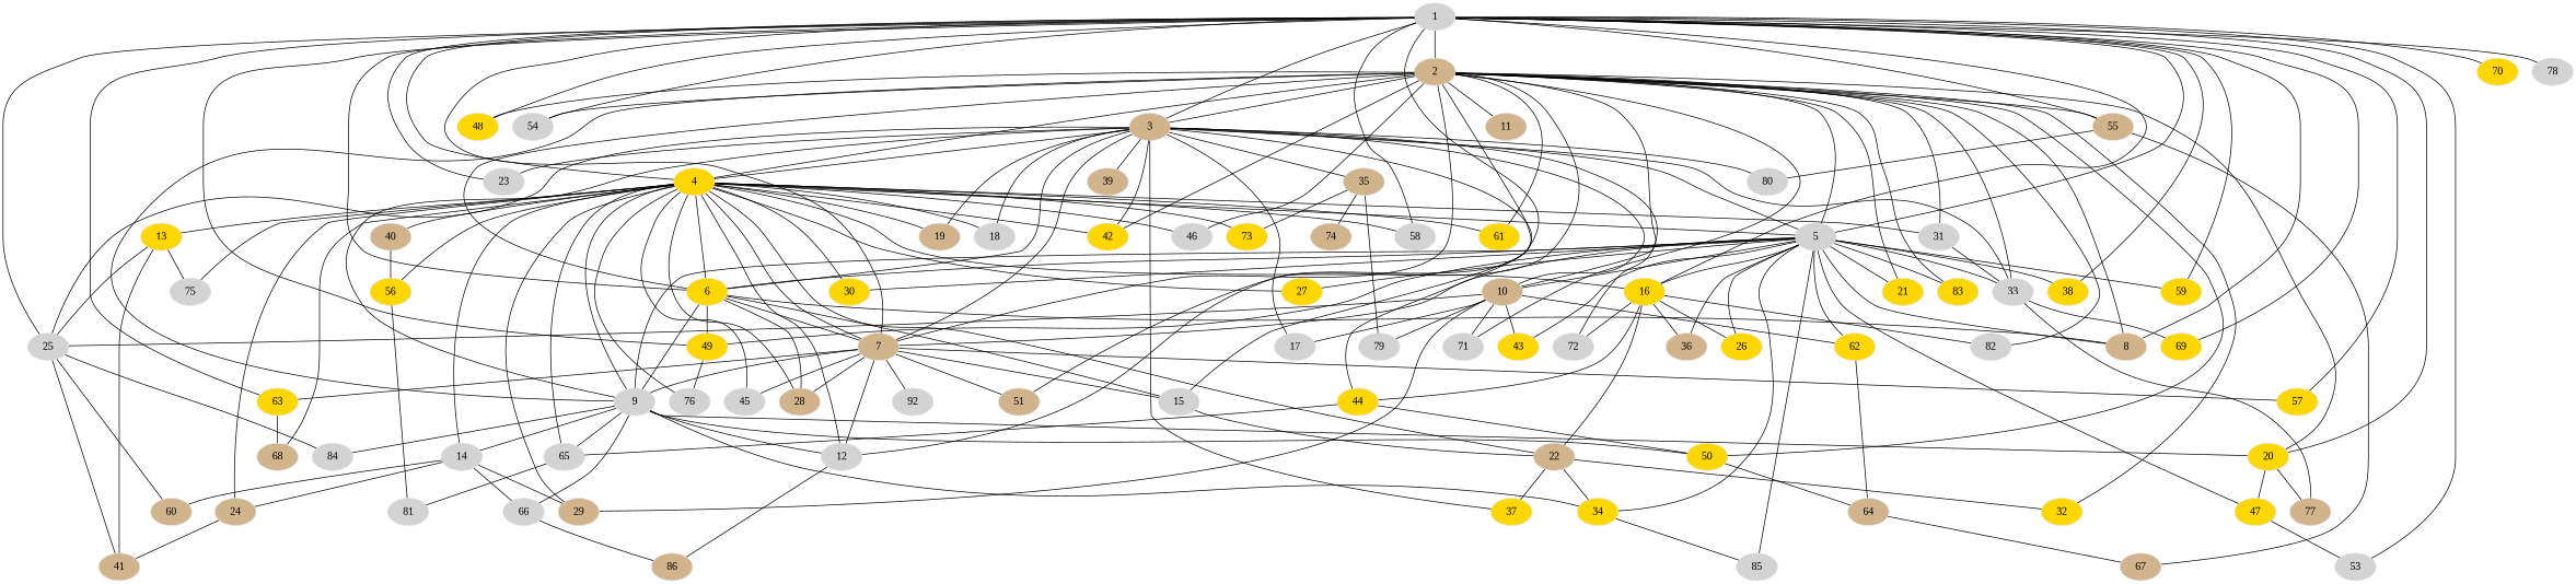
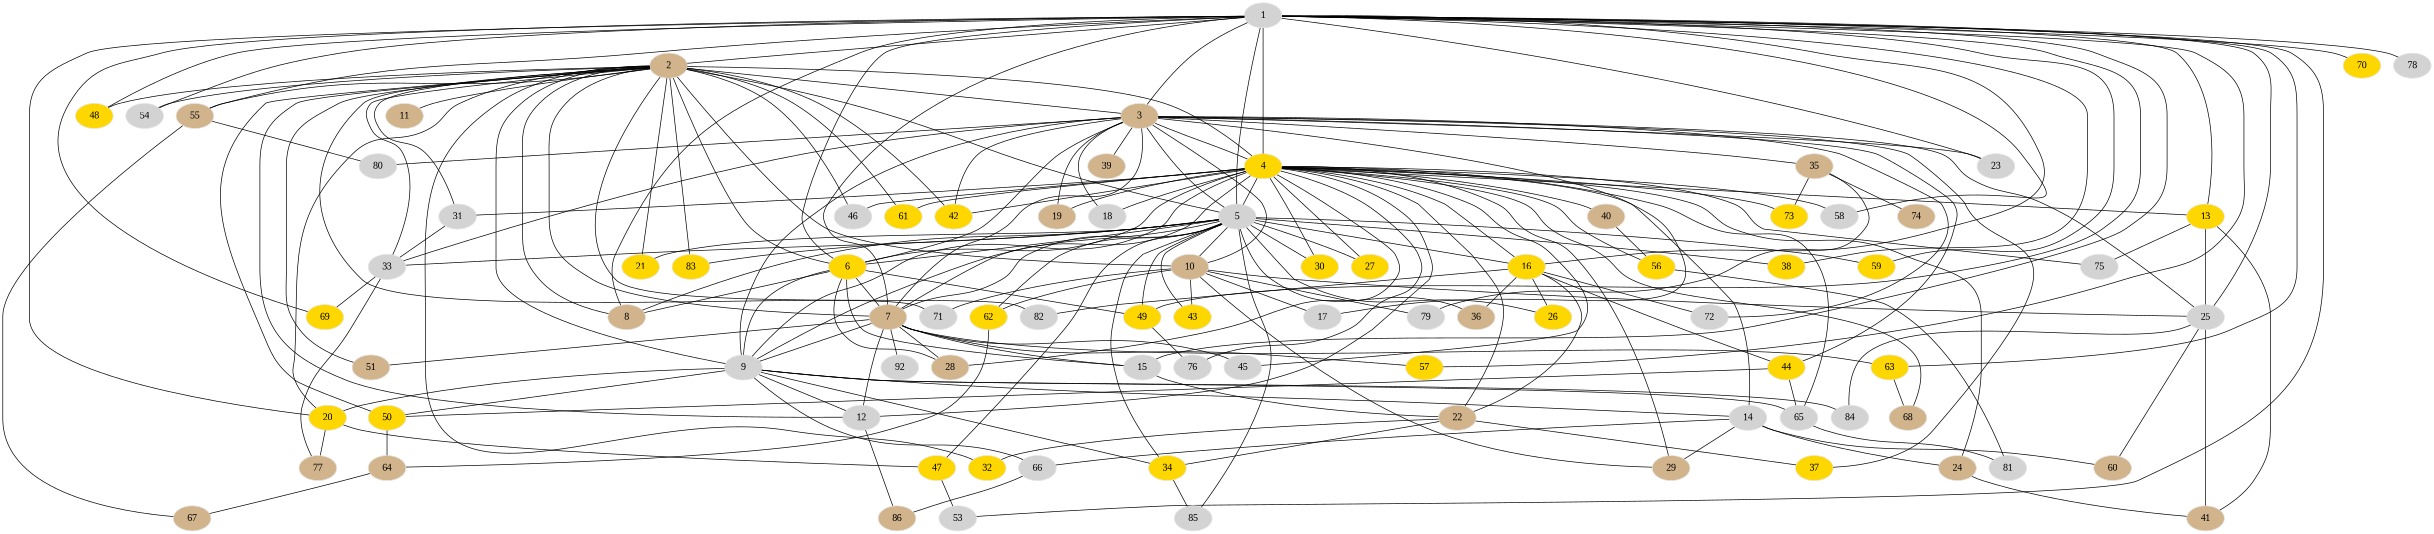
  graph {
    fontname="Liberation Serif"
    node [color=gray90 fillcolor=lightgrey fontname="Liberation Serif" style=filled]
    edge [fontname="Liberation Serif" weight=1.0]
    1
    2 [fillcolor=tan]
    3 [fillcolor=tan]
    4 [fillcolor=gold]
    5
    6 [fillcolor=gold]
    7 [fillcolor=tan]
    8 [fillcolor=tan]
    13 [fillcolor=gold]
    15
    16 [fillcolor=gold]
    20 [fillcolor=gold]
    23
    25
    38 [fillcolor=gold]
    48 [fillcolor=gold]
    49 [fillcolor=gold]
    53
    54
    55 [fillcolor=tan]
    57 [fillcolor=gold]
    58
    59 [fillcolor=gold]
    63 [fillcolor=gold]
    69 [fillcolor=gold]
    70 [fillcolor=gold]
    78
    9
    10 [fillcolor=tan]
    11 [fillcolor=tan]
    12
    21 [fillcolor=gold]
    31
    32 [fillcolor=gold]
    33
    42 [fillcolor=gold]
    46
    50 [fillcolor=gold]
    51 [fillcolor=tan]
    61 [fillcolor=gold]
    71
    82
    83 [fillcolor=gold]
    17
    18
    19 [fillcolor=tan]
    35 [fillcolor=tan]
    37 [fillcolor=gold]
    39 [fillcolor=tan]
    44 [fillcolor=gold]
    72
    80
    14
    22 [fillcolor=tan]
    24 [fillcolor=tan]
    27 [fillcolor=gold]
    28 [fillcolor=tan]
    29 [fillcolor=tan]
    30 [fillcolor=gold]
    40 [fillcolor=tan]
    45
    56 [fillcolor=gold]
    65
    68 [fillcolor=tan]
    73 [fillcolor=gold]
    75
    76
    26 [fillcolor=gold]
    34 [fillcolor=gold]
    36 [fillcolor=tan]
    43 [fillcolor=gold]
    47 [fillcolor=gold]
    62 [fillcolor=gold]
    85
    n75 [label=92]
    41 [fillcolor=tan]
    77 [fillcolor=tan]
    84
    60 [fillcolor=tan]
    67 [fillcolor=tan]
    66
    79
    86 [fillcolor=tan]
    64 [fillcolor=tan]
    74 [fillcolor=tan]
    81
    1 -- 2 [weight=2.0]
    1 -- 3
    1 -- 4 [weight=3.0]
    1 -- 5
    1 -- 6 [weight=2.0]
    1 -- 7
    1 -- 8
+   1 -- 13
    1 -- 15
    1 -- 16
    1 -- 20 [weight=2.0]
    1 -- 23
    1 -- 25
    1 -- 38 [weight=2.0]
    1 -- 48
    1 -- 49
    1 -- 53
    1 -- 54
    1 -- 55
    1 -- 57
    1 -- 58
    1 -- 59
    1 -- 63
    1 -- 69
    1 -- 70
    1 -- 78
    2 -- 3 [weight=3.0]
    2 -- 4 [weight=4.0]
    2 -- 5 [weight=3.0]
    2 -- 6 [weight=4.0]
    2 -- 7 [weight=2.0]
    2 -- 8
    2 -- 20
    2 -- 48
    2 -- 54
    2 -- 55
    2 -- 9 [weight=3.0]
    2 -- 10
    2 -- 11 [weight=2.0]
    2 -- 12
    2 -- 21
    2 -- 31
    2 -- 32
    2 -- 33
    2 -- 42
    2 -- 46
    2 -- 50
    2 -- 51
    2 -- 61
    2 -- 71
    2 -- 82
    2 -- 83
    3 -- 4 [weight=3.0]
    3 -- 5
    3 -- 6 [weight=2.0]
    3 -- 7 [weight=2.0]
    3 -- 23
    3 -- 25
    3 -- 9
    3 -- 10
    3 -- 33
    3 -- 42
    3 -- 17
    3 -- 18
    3 -- 19
    3 -- 35
    3 -- 37
    3 -- 39
    3 -- 44
    3 -- 72
    3 -- 80
    4 -- 5 [weight=3.0]
    4 -- 6 [weight=15.0]
    4 -- 7 [weight=5.0]
    4 -- 13
    4 -- 16 [weight=2.0]
    4 -- 58
    4 -- 9 [weight=2.0]
    4 -- 12 [weight=2.0]
    4 -- 31
    4 -- 42
    4 -- 46
    4 -- 61
    4 -- 18
    4 -- 19
    4 -- 14 [weight=4.0]
    4 -- 22
    4 -- 24
    4 -- 27
    4 -- 28
    4 -- 29
    4 -- 30
    4 -- 40
    4 -- 45
    4 -- 56
    4 -- 65
    4 -- 68
    4 -- 73
    4 -- 75
    4 -- 76
    5 -- 6 [weight=2.0]
    5 -- 7 [weight=2.0]
    5 -- 8
    5 -- 16 [weight=2.0]
    5 -- 38
    5 -- 49 [weight=2.0]
    5 -- 59
    5 -- 9
    5 -- 10
    5 -- 21
    5 -- 33
    5 -- 83
    5 -- 27
    5 -- 30
    5 -- 26
    5 -- 34
    5 -- 36
    5 -- 43
    5 -- 47
    5 -- 62
    5 -- 85
    6 -- 7 [weight=3.0]
    6 -- 8
    6 -- 15
    6 -- 49
    6 -- 9 [weight=11.0]
    6 -- 28
    7 -- 15 [weight=2.0]
    7 -- 57
    7 -- 63
    7 -- 9
    7 -- 12 [weight=2.0]
    7 -- 51
    7 -- 28
    7 -- 45
    7 -- n75
    13 -- 25
    13 -- 75
    13 -- 41
    15 -- 22
    16 -- 82
    16 -- 44
    16 -- 72
    16 -- 22
    16 -- 26
    16 -- 36
    20 -- 47
    20 -- 77
    25 -- 41
    25 -- 84
    25 -- 60
    49 -- 76
    55 -- 80
    55 -- 67
    63 -- 68
    9 -- 20
    9 -- 12
    9 -- 50
    9 -- 14
    9 -- 65
    9 -- 34
    9 -- 84
    9 -- 66
    10 -- 25
    10 -- 71
    10 -- 17
    10 -- 29
    10 -- 43
    10 -- 62
    10 -- 79
    12 -- 86
    31 -- 33
    33 -- 69
    33 -- 77
    50 -- 64
    35 -- 73
    35 -- 79
    35 -- 74
    44 -- 50
    44 -- 65
    14 -- 24
    14 -- 29
    14 -- 60
    14 -- 66
    22 -- 32
    22 -- 37
    22 -- 34
    24 -- 41
    40 -- 56
    56 -- 81
    65 -- 81
    34 -- 85
    47 -- 53
    62 -- 64
    66 -- 86
    64 -- 67
  }
